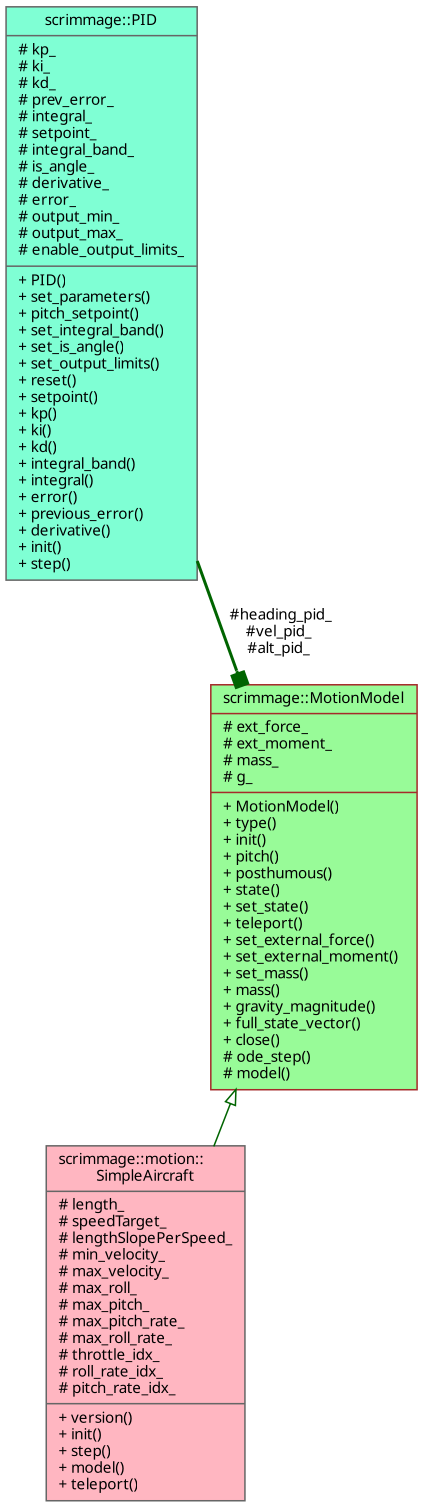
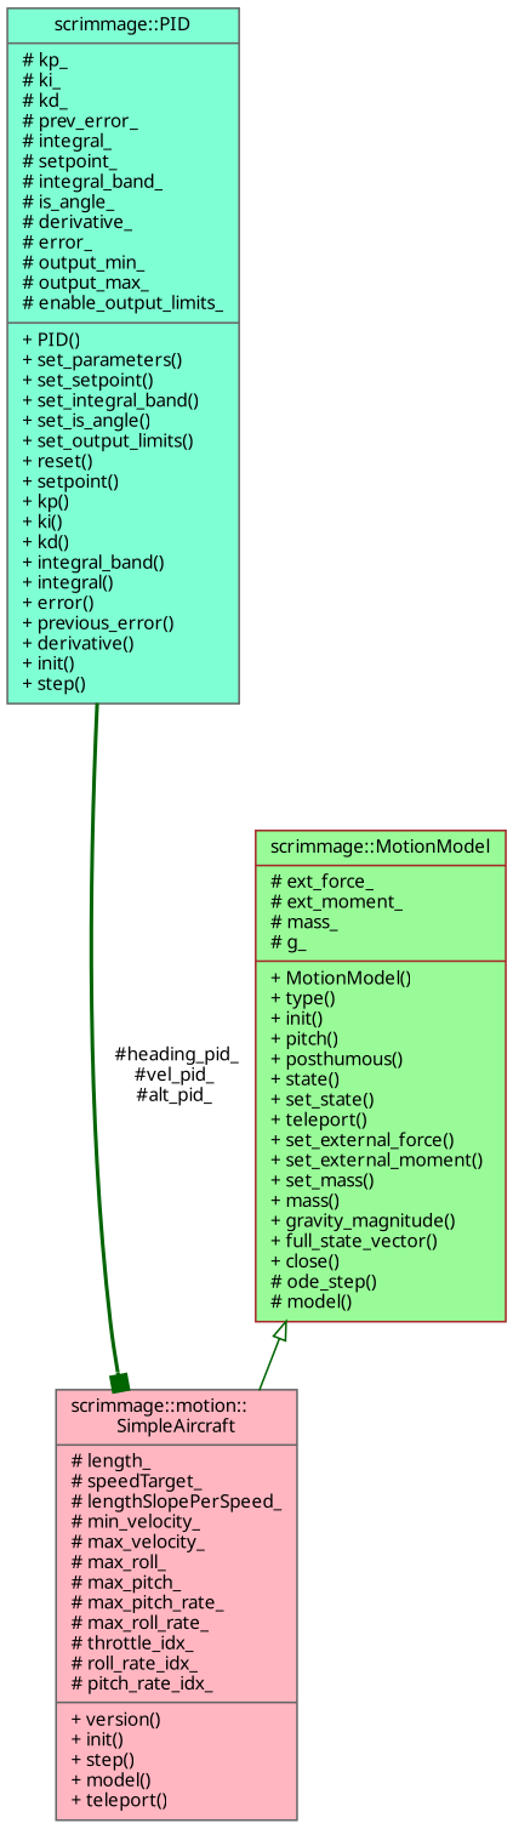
  digraph {
    fontname="Noto Sans"
    node [color=gray40 fontname="Noto Sans" fontsize=10 shape=record style=filled]
    edge [color=darkgreen fontname="Noto Sans" fontsize=10 labelfontname=Helvetica labelfontsize=10]
    n1 [fillcolor=lightpink fontcolor=black height=0.2 label="{scrimmage::motion::\lSimpleAircraft\n|# length_\l# speedTarget_\l# lengthSlopePerSpeed_\l# min_velocity_\l# max_velocity_\l# max_roll_\l# max_pitch_\l# max_pitch_rate_\l# max_roll_rate_\l# throttle_idx_\l# roll_rate_idx_\l# pitch_rate_idx_\l|+ version()\l+ init()\l+ step()\l+ model()\l+ teleport()\l}" width=0.4]
    n2 [color=brown fillcolor=palegreen height=0.2 label="{scrimmage::MotionModel\n|# ext_force_\l# ext_moment_\l# mass_\l# g_\l|+ MotionModel()\l+ type()\l+ init()\l+ pitch()\l+ posthumous()\l+ state()\l+ set_state()\l+ teleport()\l+ set_external_force()\l+ set_external_moment()\l+ set_mass()\l+ mass()\l+ gravity_magnitude()\l+ full_state_vector()\l+ close()\l# ode_step()\l# model()\l}" width=0.4]
-   n3 [fillcolor=aquamarine height=0.2 label="{scrimmage::PID\n|# kp_\l# ki_\l# kd_\l# prev_error_\l# integral_\l# setpoint_\l# integral_band_\l# is_angle_\l# derivative_\l# error_\l# output_min_\l# output_max_\l# enable_output_limits_\l|+ PID()\l+ set_parameters()\l+ pitch_setpoint()\l+ set_integral_band()\l+ set_is_angle()\l+ set_output_limits()\l+ reset()\l+ setpoint()\l+ kp()\l+ ki()\l+ kd()\l+ integral_band()\l+ integral()\l+ error()\l+ previous_error()\l+ derivative()\l+ init()\l+ step()\l}" width=0.4]
+   n3 [fillcolor=aquamarine height=0.2 label="{scrimmage::PID\n|# kp_\l# ki_\l# kd_\l# prev_error_\l# integral_\l# setpoint_\l# integral_band_\l# is_angle_\l# derivative_\l# error_\l# output_min_\l# output_max_\l# enable_output_limits_\l|+ PID()\l+ set_parameters()\l+ set_setpoint()\l+ set_integral_band()\l+ set_is_angle()\l+ set_output_limits()\l+ reset()\l+ setpoint()\l+ kp()\l+ ki()\l+ kd()\l+ integral_band()\l+ integral()\l+ error()\l+ previous_error()\l+ derivative()\l+ init()\l+ step()\l}" width=0.4]
    n2 -> n1 [arrowtail=onormal dir=back style=solid]
-   n3 -> n2 [arrowhead=box label=" #heading_pid_\n#vel_pid_\n#alt_pid_" style=bold]
+   n3 -> n1 [arrowhead=box label=" #heading_pid_\n#vel_pid_\n#alt_pid_" style=bold]
  }
